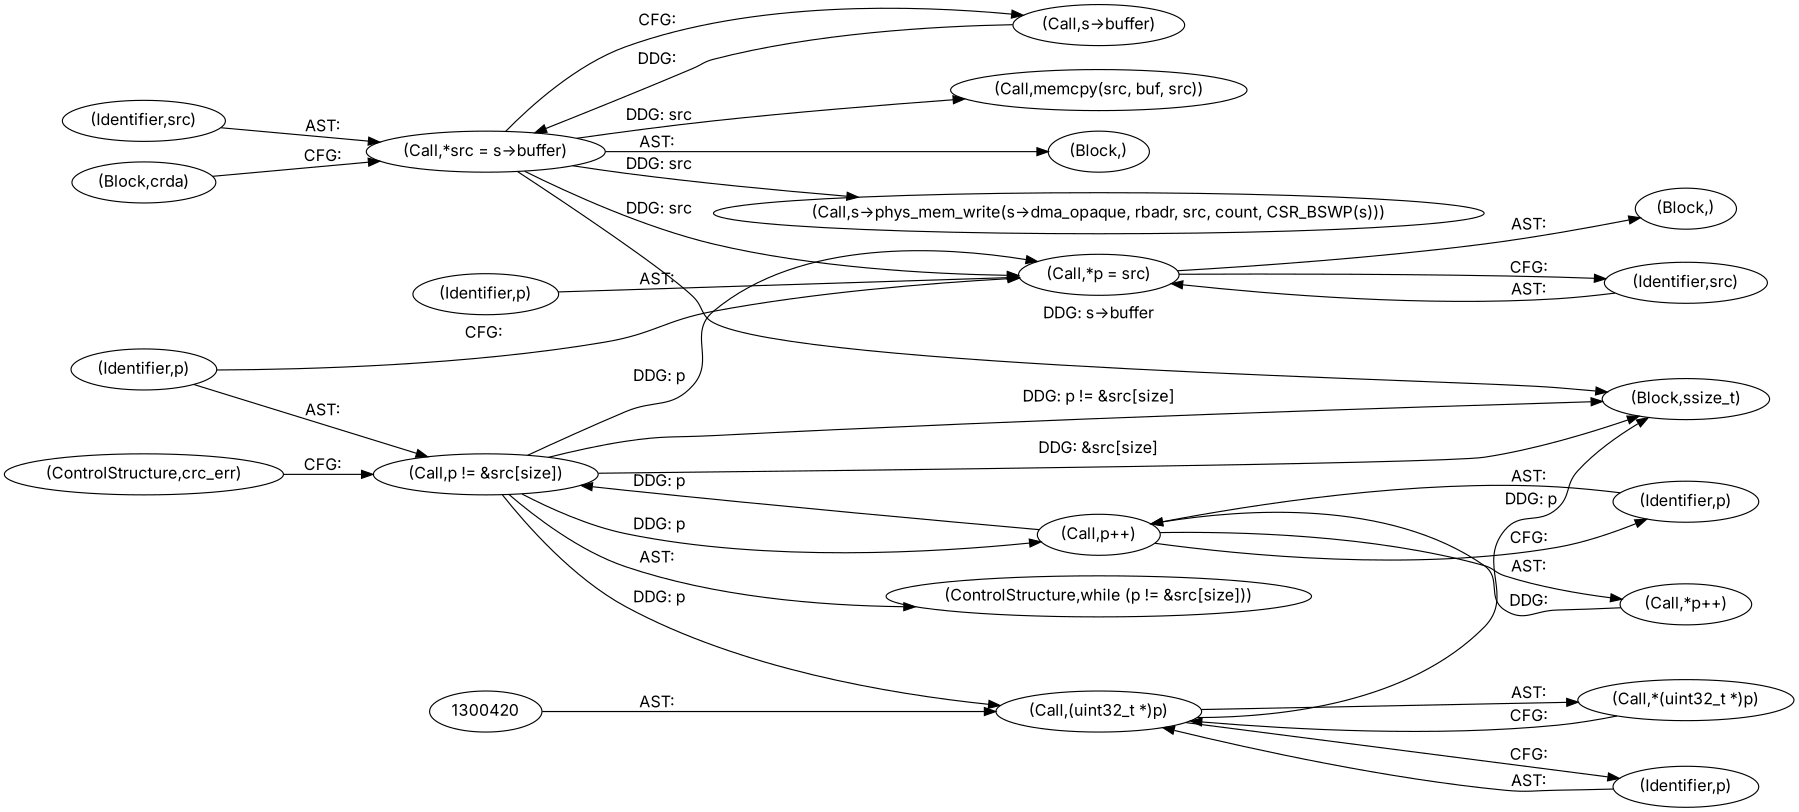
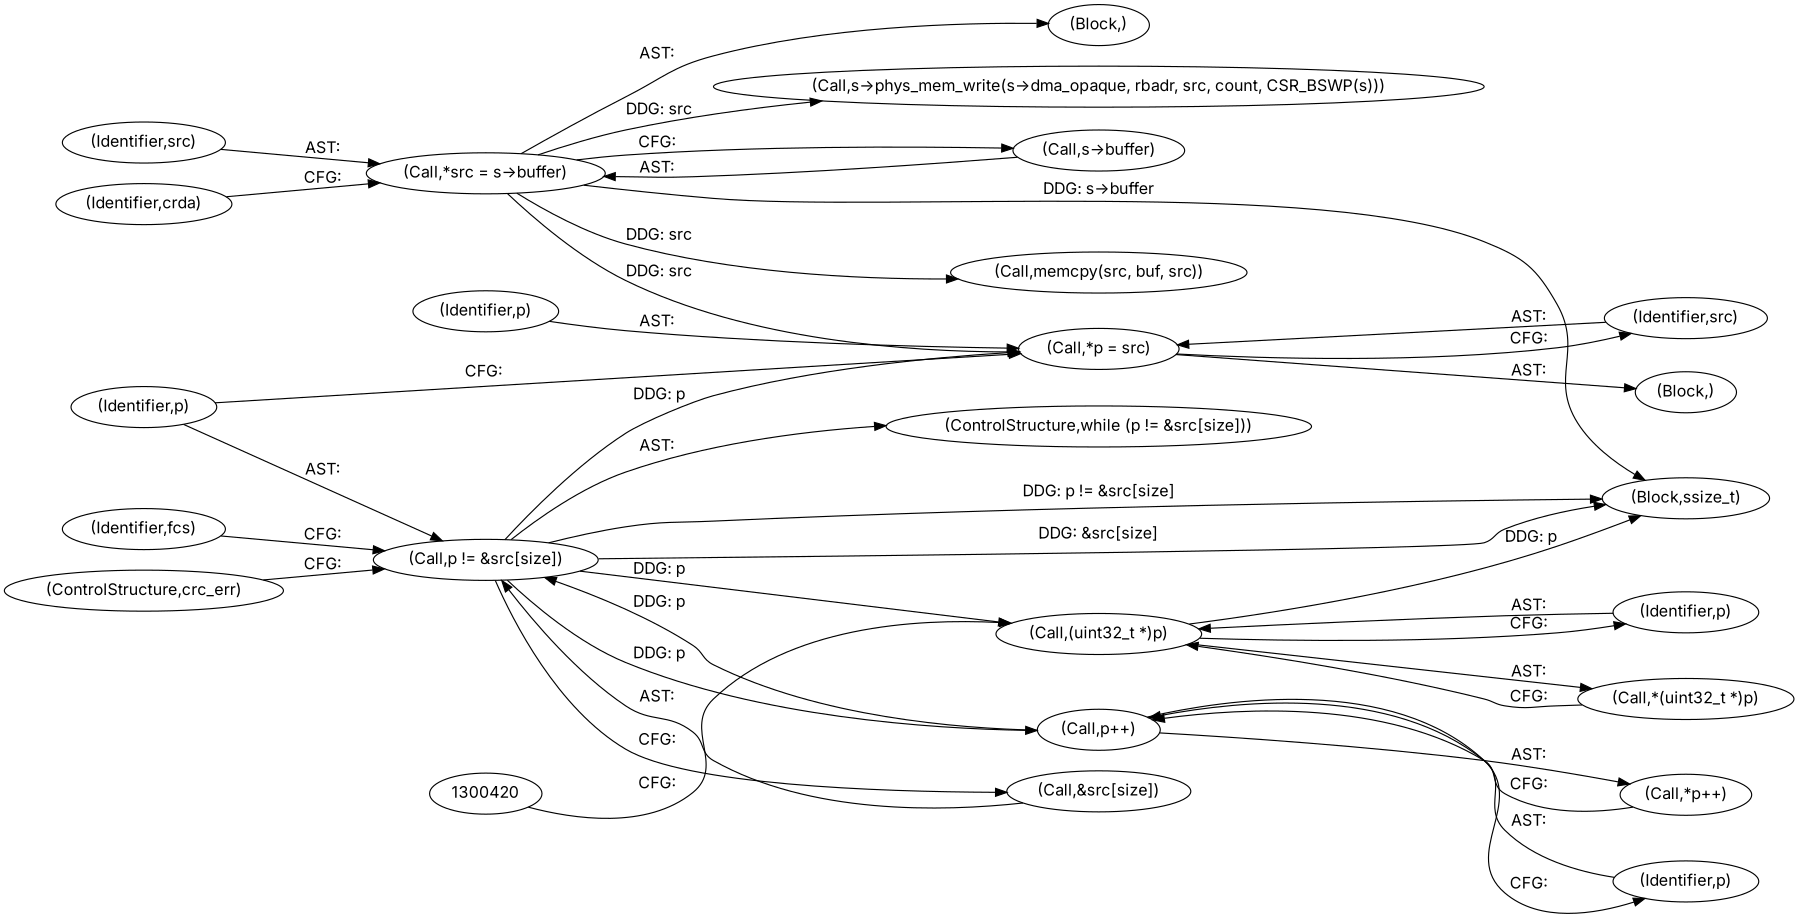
  digraph {
    fontname=Inter
    rankdir=LR
    node [fontname=Inter]
    edge [fontname=Inter]
    n1 [label="(Call,(uint32_t *)p)"]
    n2 [label="(Block,ssize_t)"]
    n3 [label="(Call,*(uint32_t *)p)"]
    n4 [label="(Identifier,p)"]
    n5 [label="(Call,p != &src[size])"]
    n6 [label="(Call,p++)"]
+   n7 [label="(Call,&src[size])"]
    n8 [label="(ControlStructure,while (p != &src[size]))"]
    n9 [label="(Call,*p = src)"]
    n10 [label="(Call,*p++)"]
    n11 [label="(Identifier,p)"]
    n12 [label="(Identifier,src)"]
    n13 [label="(Block,)"]
    n14 [label="(Call,*src = s->buffer)"]
    n15 [label="(Call,s->phys_mem_write(s->dma_opaque, rbadr, src, count, CSR_BSWP(s)))"]
    n16 [label="(Call,s->buffer)"]
    n17 [label="(Call,memcpy(src, buf, src))"]
    n18 [label="(Block,)"]
-   n19 [label="(Block,crda)"]
+   n19 [label="(Identifier,crda)"]
+   n20 [label="(Identifier,fcs)"]
    n21 [label="(ControlStructure,crc_err)"]
    n22 [label="(Identifier,p)"]
    n23 [label="(Identifier,src)"]
    n24 [label="(Identifier,p)"]
    n25 [label=1300420]
    n1 -> n2 [label="DDG: p"]
    n1 -> n3 [label="AST: "]
    n1 -> n4 [label="CFG: "]
    n3 -> n1 [label="CFG: "]
    n4 -> n1 [label="AST: "]
    n5 -> n1 [label="DDG: p"]
    n5 -> n2 [label="DDG: p != &src[size]"]
    n5 -> n2 [label="DDG: &src[size]"]
    n5 -> n6 [label="DDG: p"]
+   n5 -> n7 [label="CFG: "]
    n5 -> n8 [label="AST: "]
    n5 -> n9 [label="DDG: p"]
    n6 -> n5 [label="DDG: p"]
    n6 -> n10 [label="AST: "]
    n6 -> n11 [label="CFG: "]
+   n7 -> n5 [label="AST: "]
    n9 -> n12 [label="CFG: "]
    n9 -> n13 [label="AST: "]
-   n10 -> n6 [label="DDG: "]
+   n10 -> n6 [label="CFG: "]
    n11 -> n6 [label="AST: "]
    n12 -> n9 [label="AST: "]
    n14 -> n2 [label="DDG: s->buffer"]
    n14 -> n9 [label="DDG: src"]
    n14 -> n15 [label="DDG: src"]
    n14 -> n16 [label="CFG: "]
    n14 -> n17 [label="DDG: src"]
    n14 -> n18 [label="AST: "]
-   n16 -> n14 [label="DDG: "]
+   n16 -> n14 [label="AST: "]
    n19 -> n14 [label="CFG: "]
+   n20 -> n5 [label="CFG: "]
    n21 -> n5 [label="CFG: "]
    n22 -> n5 [label="AST: "]
    n22 -> n9 [label="CFG: "]
    n23 -> n14 [label="AST: "]
    n24 -> n9 [label="AST: "]
-   n25 -> n1 [label="AST: "]
+   n25 -> n1 [label="CFG: "]
  }
